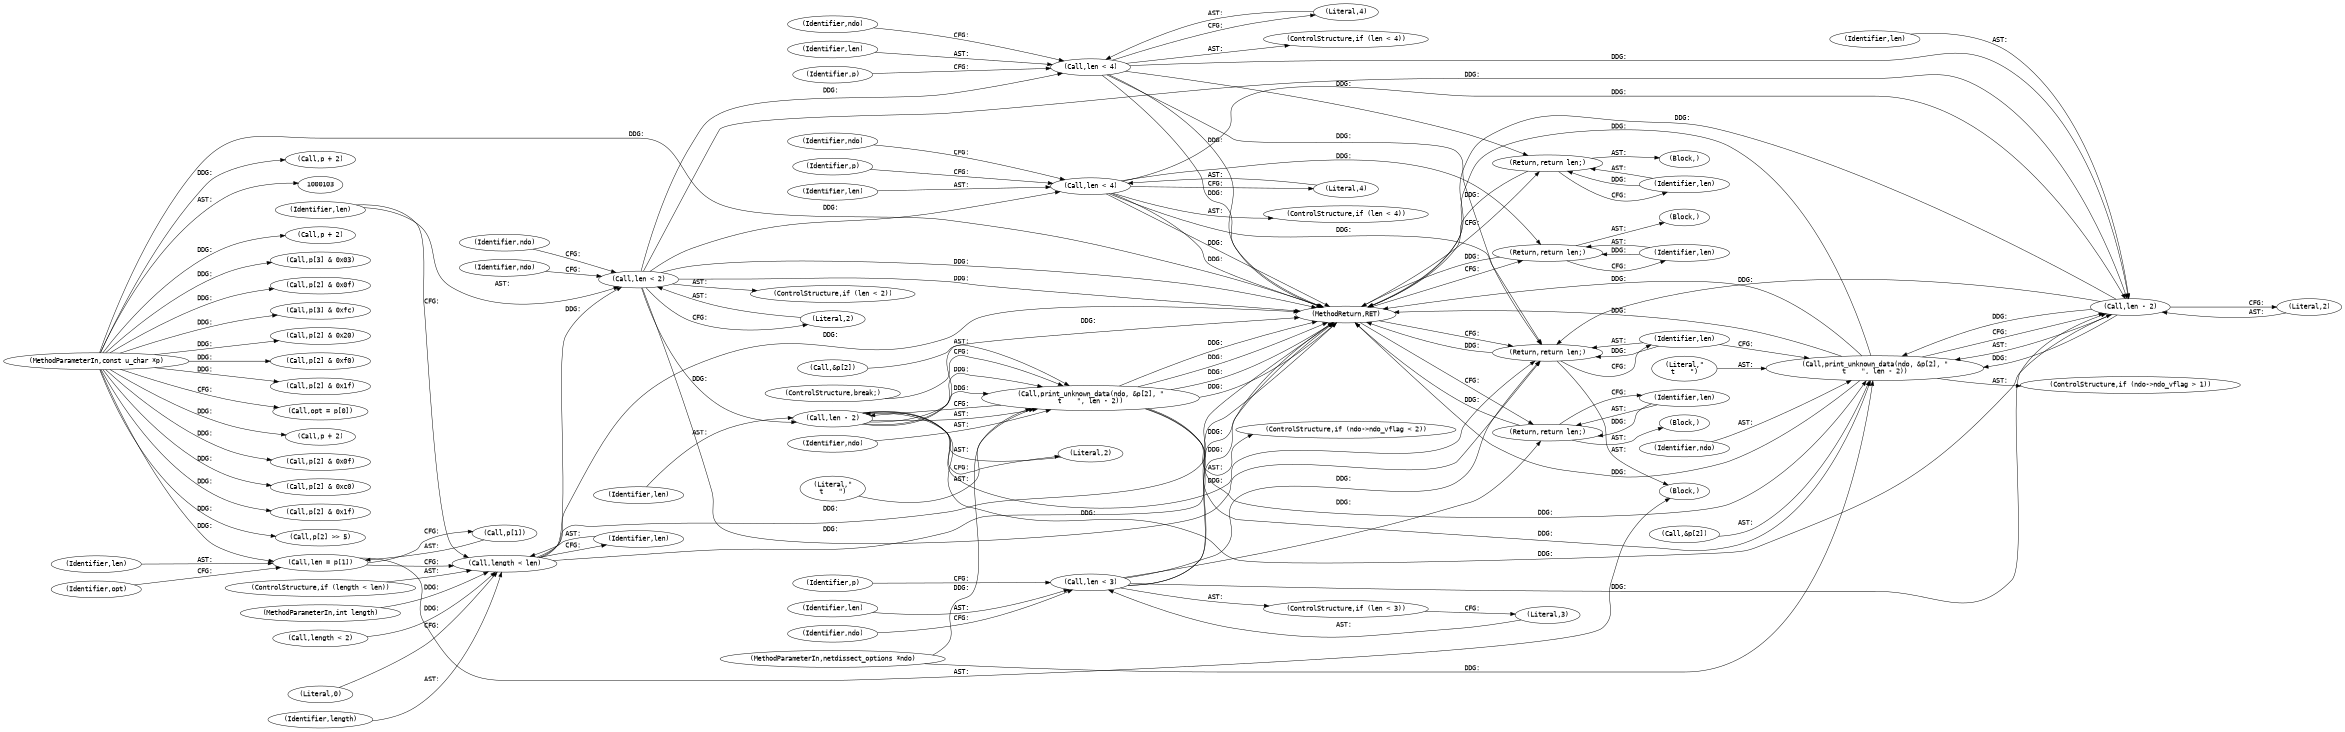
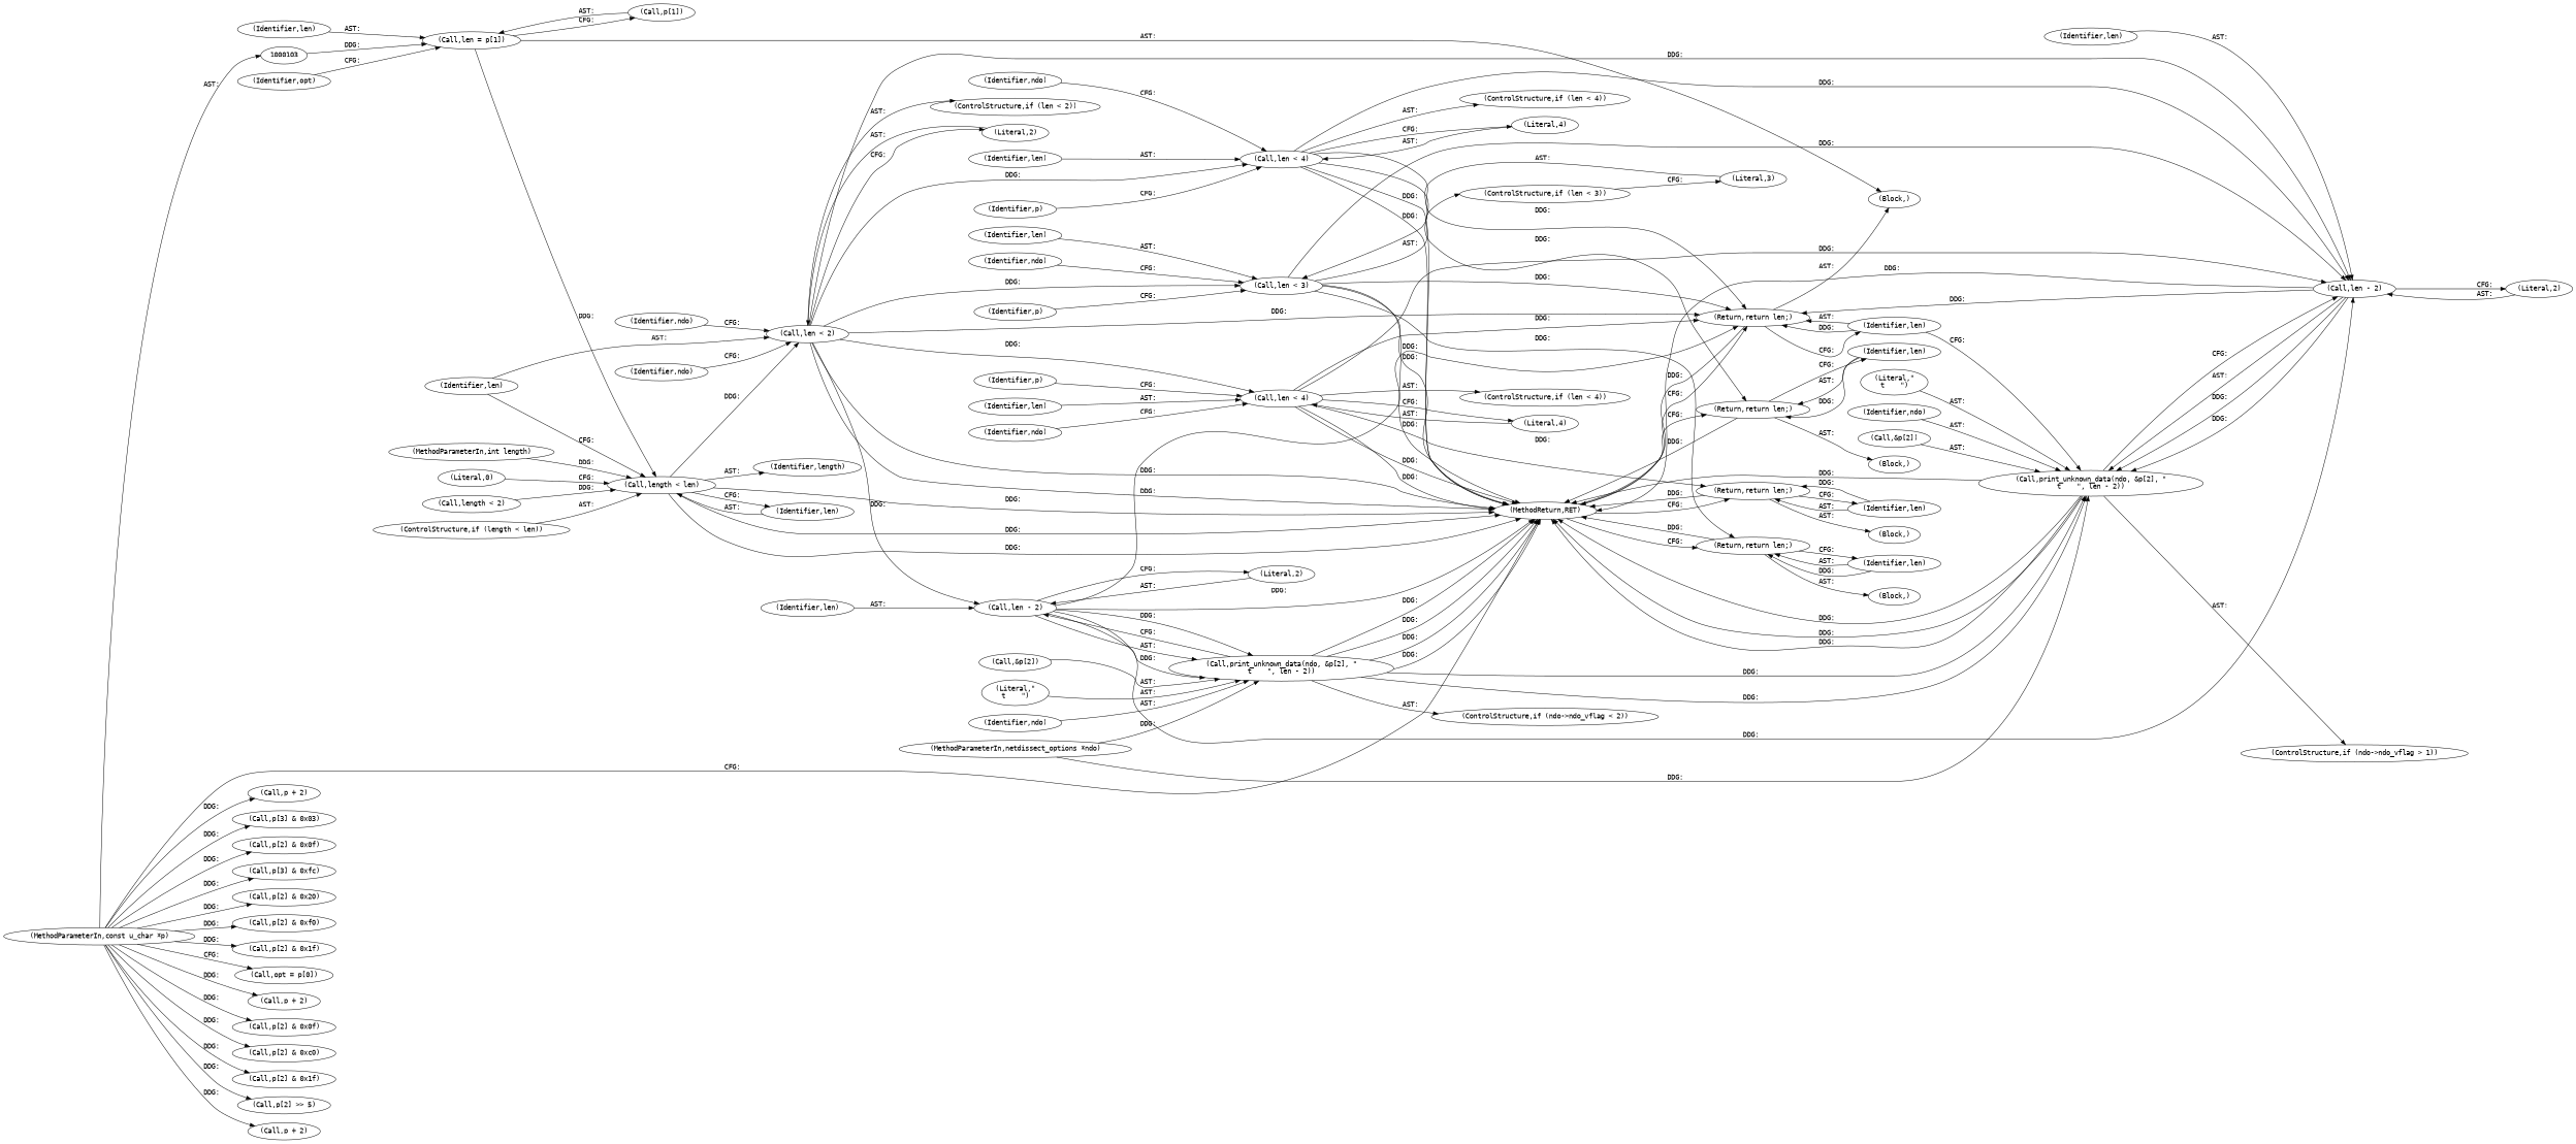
  digraph {
    fontname="DejaVu Sans Mono"
    rankdir=LR
    node [fontname="DejaVu Sans Mono"]
    edge [fontname="DejaVu Sans Mono"]
    n1 [label="(Call,len = p[1])"]
    n2 [label="(Call,length < len)"]
    n3 [label="(Call,p[1])"]
    n4 [label="(Block,)"]
    n5 [label="(MethodReturn,RET)"]
    n6 [label="(Call,len < 2)"]
    n7 [label="(Identifier,len)"]
    n8 [label="(Return,return len;)"]
    n9 [label="(Return,return len;)"]
    n10 [label="(Return,return len;)"]
    n11 [label="(Return,return len;)"]
    n12 [label="(MethodParameterIn,const u_char *p)"]
    n13 [label="(Call,p + 2)"]
    n14 [label="(Call,p[3] & 0x03)"]
    n15 [label="(Call,p[2] & 0x0f)"]
    n16 [label="(Call,p[3] & 0xfc)"]
    n17 [label="(Call,p[2] & 0x20)"]
    n18 [label="(Call,p[2] & 0xf0)"]
    n19 [label="(Call,p[2] & 0x1f)"]
    n20 [label="(Call,opt = p[0])"]
    n21 [label="(Call,p + 2)"]
    n22 [label="(Call,p[2] & 0x0f)"]
    n23 [label="(Call,p[2] & 0xc0)"]
    n24 [label="(Call,p[2] & 0x1f)"]
    n25 [label="(Call,p[2] >> 5)"]
    n26 [label="(Call,p + 2)"]
    1000103
    n28 [label="(Call,len < 3)"]
    n29 [label="(Call,len - 2)"]
    n30 [label="(Call,len < 4)"]
    n31 [label="(Call,len < 4)"]
    n32 [label="(Call,len - 2)"]
    n33 [label="(ControlStructure,if (len < 2))"]
    n34 [label="(Literal,2)"]
    n35 [label="(ControlStructure,if (length < len))"]
    n36 [label="(ControlStructure,if (len < 3))"]
    n37 [label="(Call,print_unknown_data(ndo, &p[2], \"\n\t    \", len - 2))"]
    n38 [label="(Literal,2)"]
    n39 [label="(Identifier,len)"]
    n40 [label="(Literal,4)"]
    n41 [label="(ControlStructure,if (len < 4))"]
    n42 [label="(Literal,4)"]
    n43 [label="(ControlStructure,if (len < 4))"]
    n44 [label="(Call,print_unknown_data(ndo, &p[2], \"\n\t    \", len - 2))"]
    n45 [label="(Literal,2)"]
    n46 [label="(Identifier,len)"]
    n47 [label="(Block,)"]
    n48 [label="(Literal,3)"]
    n49 [label="(ControlStructure,if (ndo->ndo_vflag > 1))"]
    n50 [label="(Block,)"]
    n51 [label="(Identifier,len)"]
    n52 [label="(Block,)"]
    n53 [label="(Identifier,len)"]
    n54 [label="(ControlStructure,if (ndo->ndo_vflag < 2))"]
    n55 [label="(Identifier,ndo)"]
    n56 [label="(Identifier,p)"]
    n57 [label="(Identifier,ndo)"]
    n58 [label="(MethodParameterIn,int length)"]
    n59 [label="(Identifier,len)"]
    n60 [label="(Identifier,opt)"]
    n61 [label="(Identifier,len)"]
    n62 [label="(Identifier,len)"]
    n63 [label="(Identifier,p)"]
    n64 [label="(Identifier,len)"]
    n65 [label="(Identifier,ndo)"]
    n66 [label="(Identifier,ndo)"]
    n67 [label="(MethodParameterIn,netdissect_options *ndo)"]
    n68 [label="(Call,length < 2)"]
    n69 [label="(Literal,0)"]
    n70 [label="(Identifier,len)"]
    n71 [label="(Literal,\"\n\t    \")"]
    n72 [label="(Identifier,ndo)"]
    n73 [label="(Identifier,p)"]
    n74 [label="(Call,&p[2])"]
    n75 [label="(Identifier,ndo)"]
    n76 [label="(Identifier,len)"]
    n77 [label="(Literal,\"\n\t    \")"]
    n78 [label="(Identifier,length)"]
    n79 [label="(Identifier,ndo)"]
    n80 [label="(Call,&p[2])"]
-   n81 [label="(ControlStructure,break;)"]
    n82 [label="(Identifier,len)"]
-   n1 -> n2 [label="CFG: "]
+   n1 -> n2 [label="DDG: "]
    n1 -> n3 [label="CFG: "]
    n1 -> n4 [label="AST: "]
    n2 -> n5 [label="DDG: "]
    n2 -> n5 [label="DDG: "]
    n2 -> n5 [label="DDG: "]
    n2 -> n6 [label="DDG: "]
    n2 -> n7 [label="CFG: "]
    n3 -> n1 [label="AST: "]
    n5 -> n8 [label="CFG: "]
    n5 -> n9 [label="CFG: "]
    n5 -> n10 [label="CFG: "]
    n5 -> n11 [label="CFG: "]
    n6 -> n5 [label="DDG: "]
    n6 -> n5 [label="DDG: "]
    n6 -> n8 [label="DDG: "]
+   n6 -> n28 [label="DDG: "]
    n6 -> n29 [label="DDG: "]
    n6 -> n30 [label="DDG: "]
    n6 -> n31 [label="DDG: "]
    n6 -> n32 [label="DDG: "]
    n6 -> n33 [label="AST: "]
    n6 -> n34 [label="CFG: "]
    n7 -> n2 [label="AST: "]
    n8 -> n4 [label="AST: "]
    n8 -> n5 [label="DDG: "]
    n8 -> n39 [label="CFG: "]
    n9 -> n5 [label="DDG: "]
    n9 -> n46 [label="CFG: "]
    n9 -> n47 [label="AST: "]
    n10 -> n5 [label="DDG: "]
    n10 -> n50 [label="AST: "]
    n10 -> n51 [label="CFG: "]
    n11 -> n5 [label="DDG: "]
    n11 -> n52 [label="AST: "]
    n11 -> n53 [label="CFG: "]
-   n12 -> n1 [label="DDG: "]
-   n12 -> n5 [label="DDG: "]
+   1000103 -> n1 [label="DDG: "]
+   n12 -> n5 [label="CFG: "]
    n12 -> n13 [label="DDG: "]
    n12 -> n14 [label="DDG: "]
    n12 -> n15 [label="DDG: "]
    n12 -> n16 [label="DDG: "]
    n12 -> n17 [label="DDG: "]
    n12 -> n18 [label="DDG: "]
    n12 -> n19 [label="DDG: "]
    n12 -> n20 [label="CFG: "]
    n12 -> n21 [label="DDG: "]
    n12 -> n22 [label="DDG: "]
    n12 -> n23 [label="DDG: "]
    n12 -> n24 [label="DDG: "]
    n12 -> n25 [label="DDG: "]
    n12 -> n26 [label="DDG: "]
    n12 -> 1000103 [label="AST: "]
    n28 -> n5 [label="DDG: "]
    n28 -> n5 [label="DDG: "]
    n28 -> n8 [label="DDG: "]
    n28 -> n9 [label="DDG: "]
    n28 -> n29 [label="DDG: "]
    n28 -> n36 [label="AST: "]
    n29 -> n5 [label="DDG: "]
    n29 -> n8 [label="DDG: "]
    n29 -> n37 [label="AST: "]
    n29 -> n37 [label="DDG: "]
    n29 -> n37 [label="DDG: "]
    n29 -> n38 [label="CFG: "]
    n30 -> n5 [label="DDG: "]
    n30 -> n5 [label="DDG: "]
    n30 -> n8 [label="DDG: "]
    n30 -> n10 [label="DDG: "]
    n30 -> n29 [label="DDG: "]
    n30 -> n40 [label="CFG: "]
    n30 -> n41 [label="AST: "]
    n31 -> n5 [label="DDG: "]
    n31 -> n5 [label="DDG: "]
    n31 -> n8 [label="DDG: "]
    n31 -> n11 [label="DDG: "]
    n31 -> n29 [label="DDG: "]
    n31 -> n42 [label="CFG: "]
    n31 -> n43 [label="AST: "]
    n32 -> n5 [label="DDG: "]
    n32 -> n8 [label="DDG: "]
    n32 -> n29 [label="DDG: "]
    n32 -> n44 [label="AST: "]
    n32 -> n44 [label="DDG: "]
    n32 -> n44 [label="DDG: "]
    n32 -> n45 [label="CFG: "]
    n34 -> n6 [label="AST: "]
    n35 -> n2 [label="AST: "]
    n36 -> n48 [label="CFG: "]
    n37 -> n5 [label="DDG: "]
    n37 -> n5 [label="DDG: "]
    n37 -> n5 [label="DDG: "]
    n37 -> n5 [label="DDG: "]
    n37 -> n29 [label="CFG: "]
    n37 -> n49 [label="AST: "]
    n38 -> n29 [label="AST: "]
    n39 -> n8 [label="AST: "]
    n39 -> n8 [label="DDG: "]
    n39 -> n37 [label="CFG: "]
    n40 -> n30 [label="AST: "]
    n42 -> n31 [label="AST: "]
    n44 -> n5 [label="DDG: "]
    n44 -> n5 [label="DDG: "]
    n44 -> n5 [label="DDG: "]
    n44 -> n5 [label="DDG: "]
    n44 -> n32 [label="CFG: "]
    n44 -> n37 [label="DDG: "]
    n44 -> n37 [label="DDG: "]
    n44 -> n54 [label="AST: "]
    n45 -> n32 [label="AST: "]
    n46 -> n9 [label="AST: "]
    n46 -> n9 [label="DDG: "]
    n48 -> n28 [label="AST: "]
    n51 -> n10 [label="AST: "]
    n51 -> n10 [label="DDG: "]
    n53 -> n11 [label="AST: "]
    n53 -> n11 [label="DDG: "]
    n55 -> n6 [label="CFG: "]
    n56 -> n28 [label="CFG: "]
    n57 -> n31 [label="CFG: "]
    n58 -> n2 [label="DDG: "]
    n59 -> n28 [label="AST: "]
    n60 -> n1 [label="CFG: "]
    n61 -> n32 [label="AST: "]
    n62 -> n29 [label="AST: "]
    n63 -> n30 [label="CFG: "]
    n64 -> n2 [label="CFG: "]
    n64 -> n6 [label="AST: "]
    n65 -> n6 [label="CFG: "]
    n66 -> n44 [label="AST: "]
    n67 -> n37 [label="DDG: "]
    n67 -> n44 [label="DDG: "]
    n68 -> n2 [label="DDG: "]
    n69 -> n2 [label="CFG: "]
    n70 -> n1 [label="AST: "]
    n71 -> n37 [label="AST: "]
    n72 -> n37 [label="AST: "]
    n73 -> n31 [label="CFG: "]
    n74 -> n37 [label="AST: "]
    n75 -> n28 [label="CFG: "]
    n76 -> n31 [label="AST: "]
    n77 -> n44 [label="AST: "]
-   n78 -> n2 [label="AST: "]
+   n2 -> n78 [label="AST: "]
    n79 -> n30 [label="CFG: "]
    n80 -> n44 [label="AST: "]
-   n81 -> n44 [label="CFG: "]
    n82 -> n30 [label="AST: "]
  }
